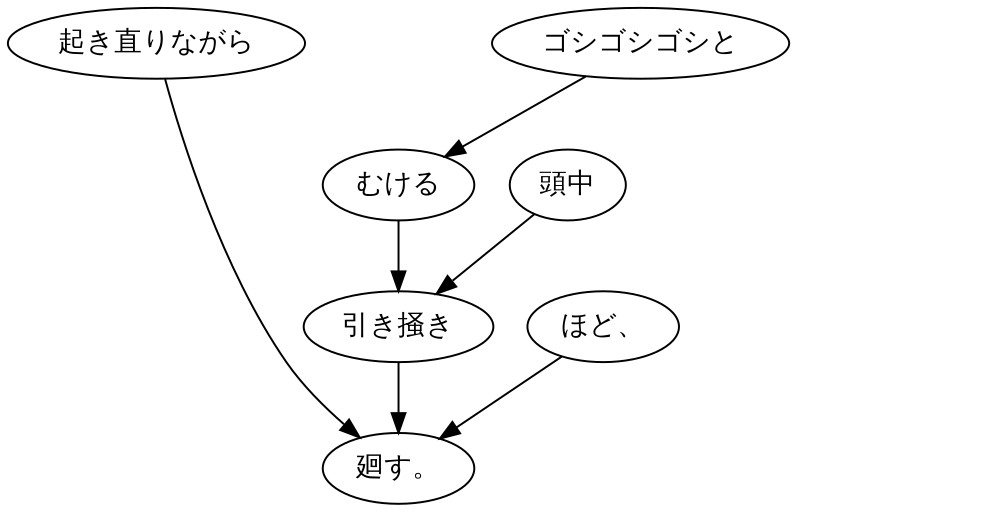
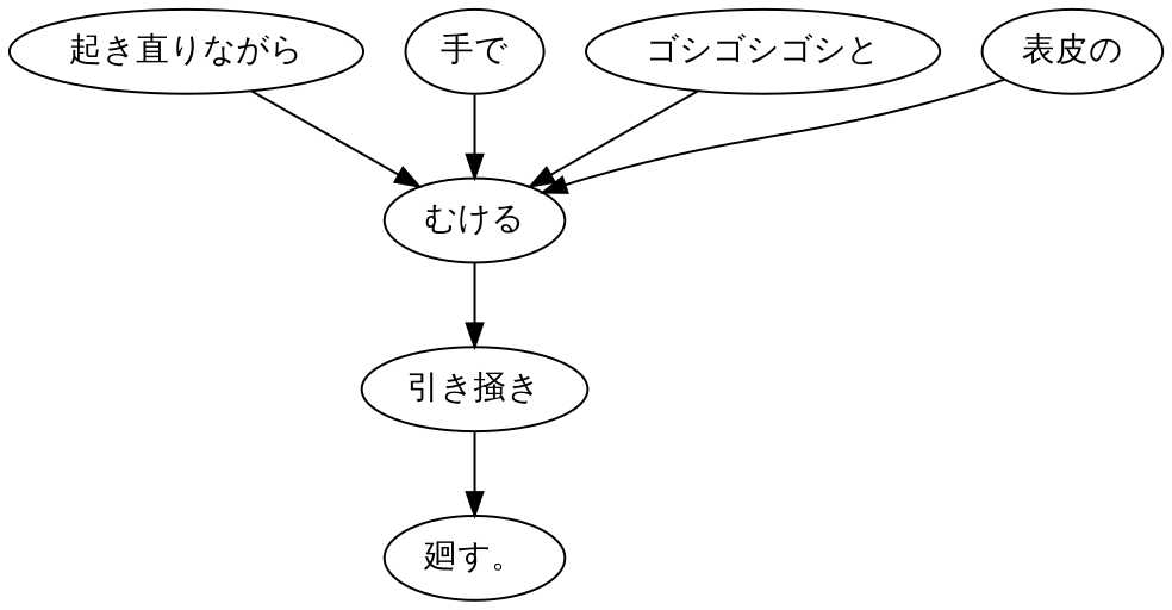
  digraph {
    fontname="JetBrains Mono"
    node [fontname="JetBrains Mono"]
    edge [fontname="JetBrains Mono"]
    n1 [label="起き直りながら"]
    n2 [label="廻す。"]
+   n3 [label="手で"]
    n4 [label="むける"]
    n5 [label="引き掻き"]
    n6 [label="ゴシゴシゴシと"]
-   n8 [label="ほど、"]
-   n9 [label="頭中"]
-   n1 -> n2
+   n7 [label="表皮の"]
+   n1 -> n4
+   n3 -> n4
    n4 -> n5
    n5 -> n2
    n6 -> n4
-   n8 -> n2
-   n9 -> n5
+   n7 -> n4
  }
